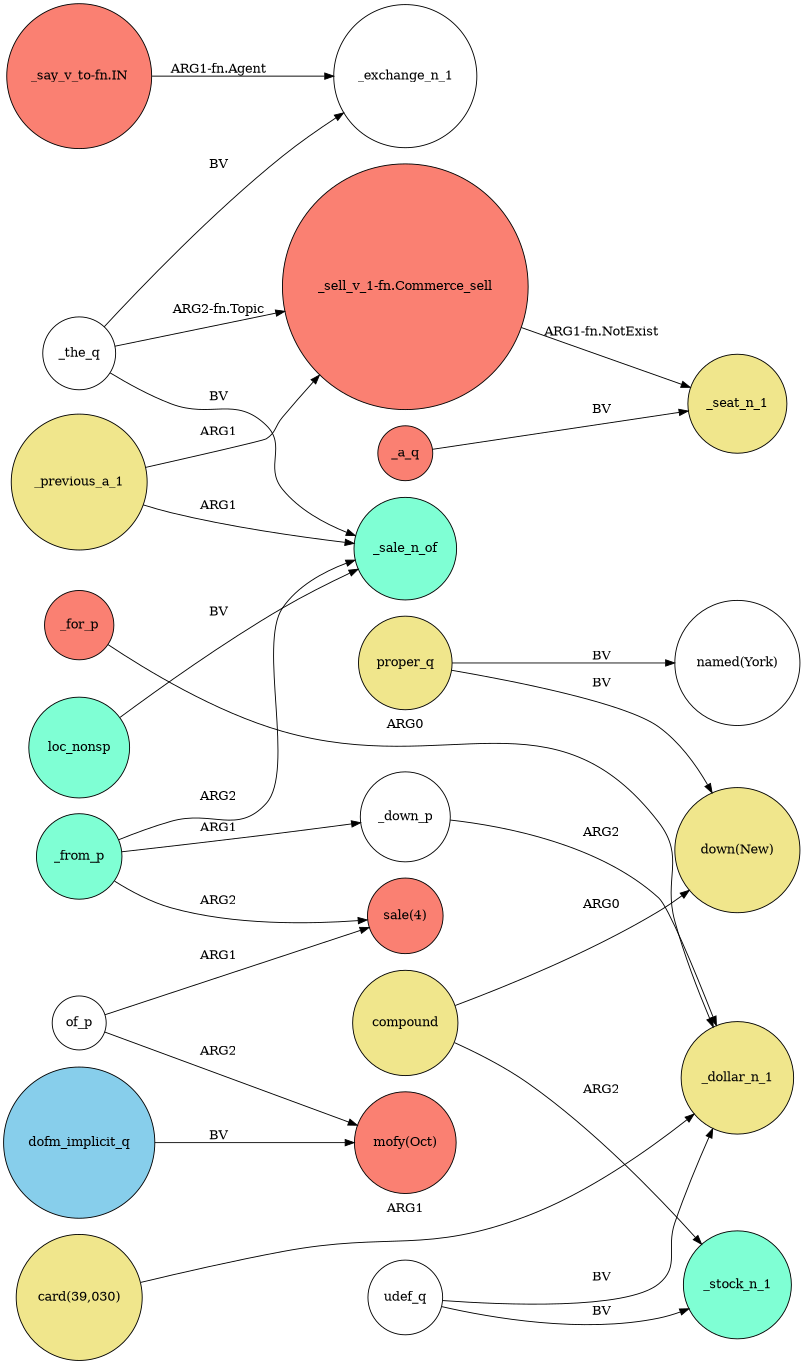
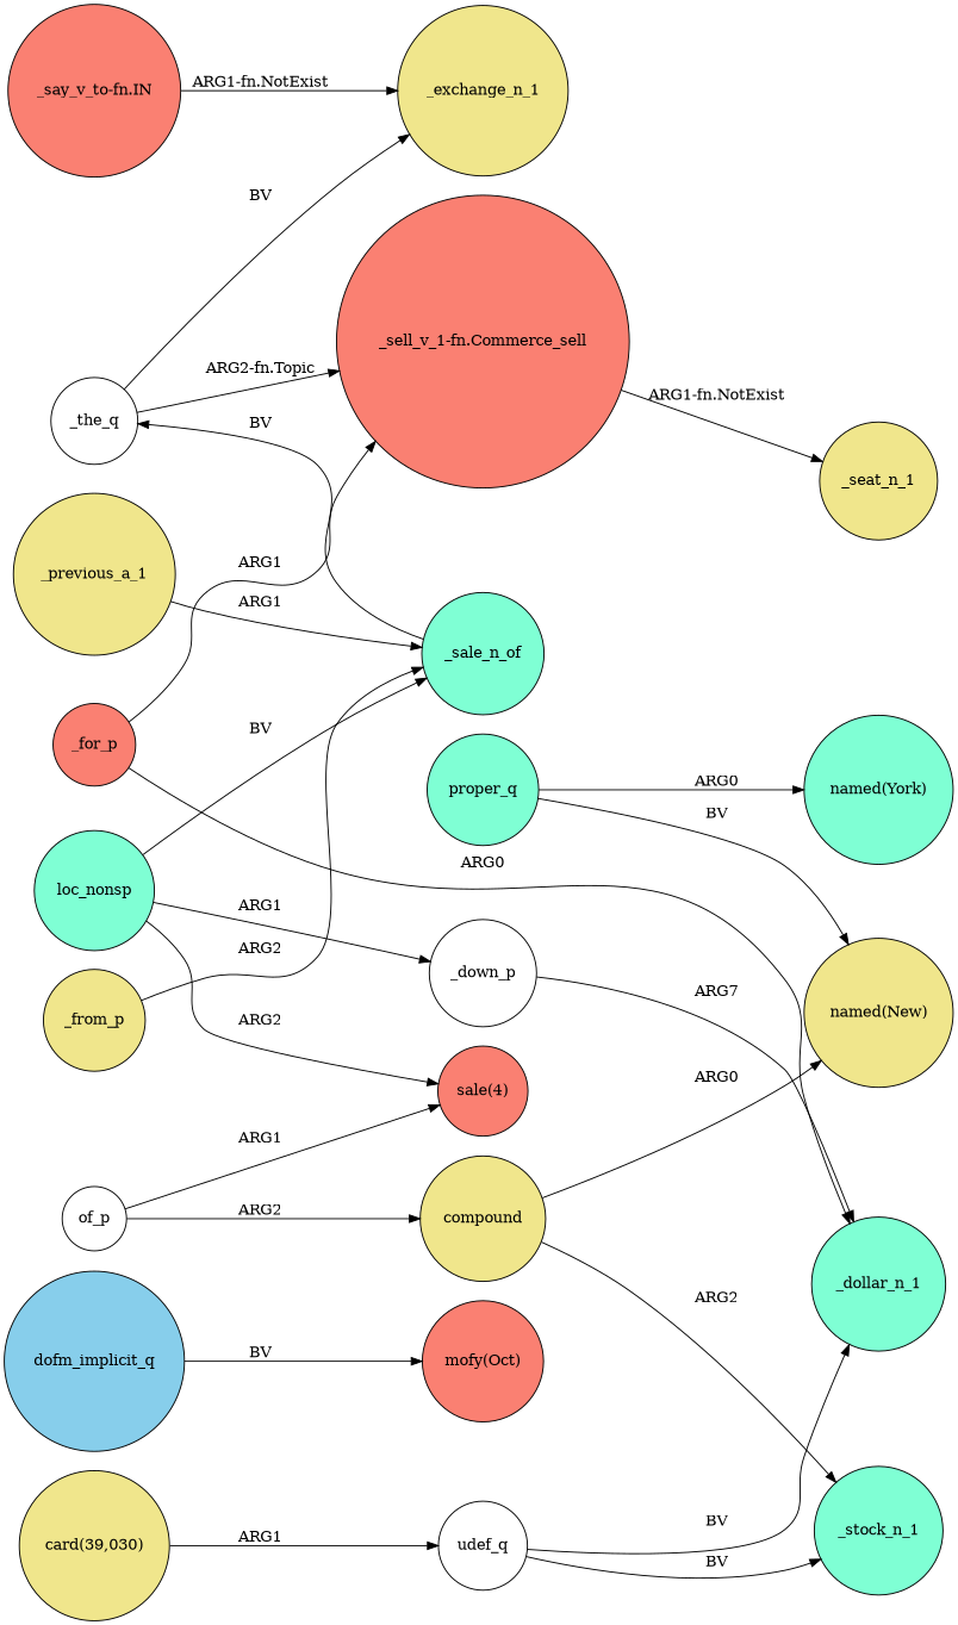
  digraph {
    rankdir=LR
    node [fillcolor=khaki shape=circle style=filled]
    "_say_v_to-fn.IN" [fillcolor=salmon]
-   _exchange_n_1 [fillcolor=white]
+   _exchange_n_1
    "_sell_v_1-fn.Commerce_sell" [fillcolor=salmon]
    _seat_n_1
    loc_nonsp [fillcolor=aquamarine]
    _sale_n_of [fillcolor=aquamarine]
    n7 [fillcolor=salmon label="sale(4)"]
    of_p [fillcolor=white]
    "mofy(Oct)" [fillcolor=salmon]
    compound
-   "named(New)" [label="down(New)"]
+   "named(New)"
    _stock_n_1 [fillcolor=aquamarine]
-   "named(York)" [fillcolor=white]
+   "named(York)" [fillcolor=aquamarine]
    n14 [label="card(39,030)"]
-   _dollar_n_1
+   _dollar_n_1 [fillcolor=aquamarine]
    n16 [fillcolor=skyblue label=dofm_implicit_q]
    _for_p [fillcolor=salmon]
-   proper_q
-   _from_p [fillcolor=aquamarine]
+   proper_q [fillcolor=aquamarine]
+   _from_p
    _down_p [fillcolor=white]
    _previous_a_1
    udef_q [fillcolor=white]
    _the_q [fillcolor=white]
-   _a_q [fillcolor=salmon]
-   "_say_v_to-fn.IN" -> _exchange_n_1 [label="ARG1-fn.Agent"]
+   "_say_v_to-fn.IN" -> _exchange_n_1 [label="ARG1-fn.NotExist"]
    "_sell_v_1-fn.Commerce_sell" -> _seat_n_1 [label="ARG1-fn.NotExist"]
    loc_nonsp -> _sale_n_of [label=BV]
-   _from_p -> n7 [label=ARG2]
+   loc_nonsp -> n7 [label=ARG2]
    of_p -> n7 [label=ARG1]
-   of_p -> "mofy(Oct)" [label=ARG2]
+   of_p -> compound [label=ARG2]
    compound -> "named(New)" [label=ARG0]
    compound -> _stock_n_1 [label=ARG2]
-   n14 -> _dollar_n_1 [label=ARG1]
+   n14 -> udef_q [label=ARG1]
    n16 -> "mofy(Oct)" [label=BV]
-   _previous_a_1 -> "_sell_v_1-fn.Commerce_sell" [label=ARG1]
+   _for_p -> "_sell_v_1-fn.Commerce_sell" [label=ARG1]
    _for_p -> _dollar_n_1 [label=ARG0]
    proper_q -> "named(New)" [label=BV]
-   proper_q -> "named(York)" [label=BV]
+   proper_q -> "named(York)" [label=ARG0]
    _from_p -> _sale_n_of [label=ARG2]
-   _from_p -> _down_p [label=ARG1]
-   _down_p -> _dollar_n_1 [label=ARG2]
+   loc_nonsp -> _down_p [label=ARG1]
+   _down_p -> _dollar_n_1 [label=ARG7]
    _previous_a_1 -> _sale_n_of [label=ARG1]
    udef_q -> _stock_n_1 [label=BV]
    udef_q -> _dollar_n_1 [label=BV]
    _the_q -> _exchange_n_1 [label=BV]
    _the_q -> "_sell_v_1-fn.Commerce_sell" [label="ARG2-fn.Topic"]
-   _the_q -> _sale_n_of [label=BV]
-   _a_q -> _seat_n_1 [label=BV]
+   _sale_n_of -> _the_q [label=BV]
  }
